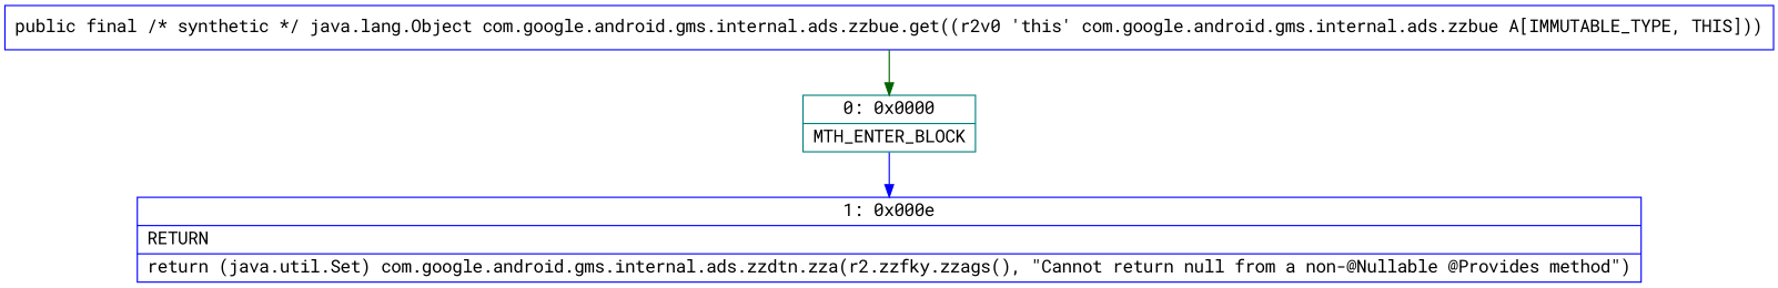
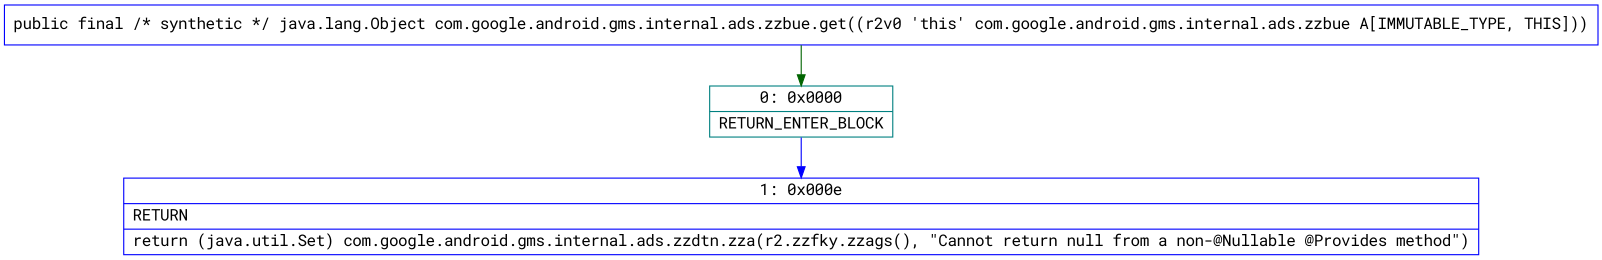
  digraph {
    fontname="Roboto Mono"
    node [shape=record color=blue fontname="Roboto Mono"]
    edge [fontname="Roboto Mono"]
-   n1 [label="{0\:\ 0x0000|MTH_ENTER_BLOCK\l}" color=teal]
+   n1 [label="{0\:\ 0x0000|RETURN_ENTER_BLOCK\l}" color=teal]
    n2 [label="{1\:\ 0x000e|RETURN\l|return (java.util.Set) com.google.android.gms.internal.ads.zzdtn.zza(r2.zzfky.zzags(), \"Cannot return null from a non\-@Nullable @Provides method\")\l}"]
    n3 [label="{public final \/* synthetic *\/ java.lang.Object com.google.android.gms.internal.ads.zzbue.get((r2v0 'this' com.google.android.gms.internal.ads.zzbue A[IMMUTABLE_TYPE, THIS])) }"]
    n1 -> n2 [color=blue]
    n3 -> n1 [color=darkgreen]
  }
